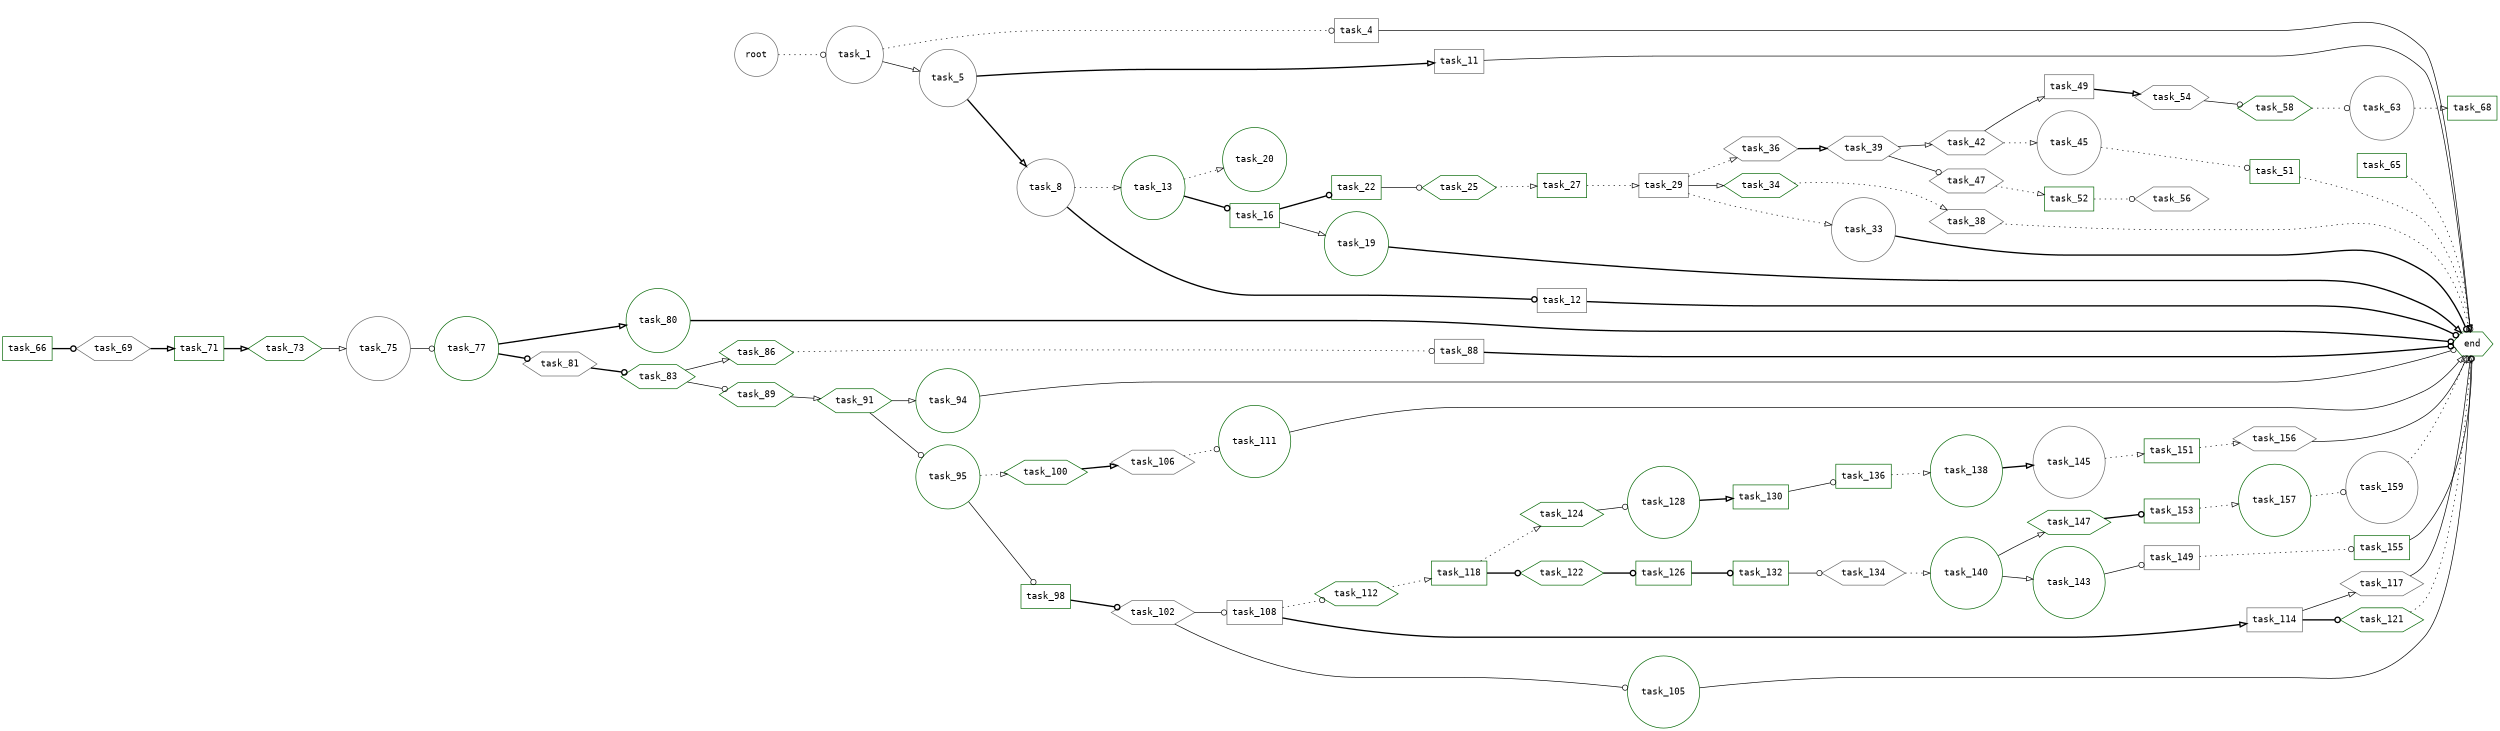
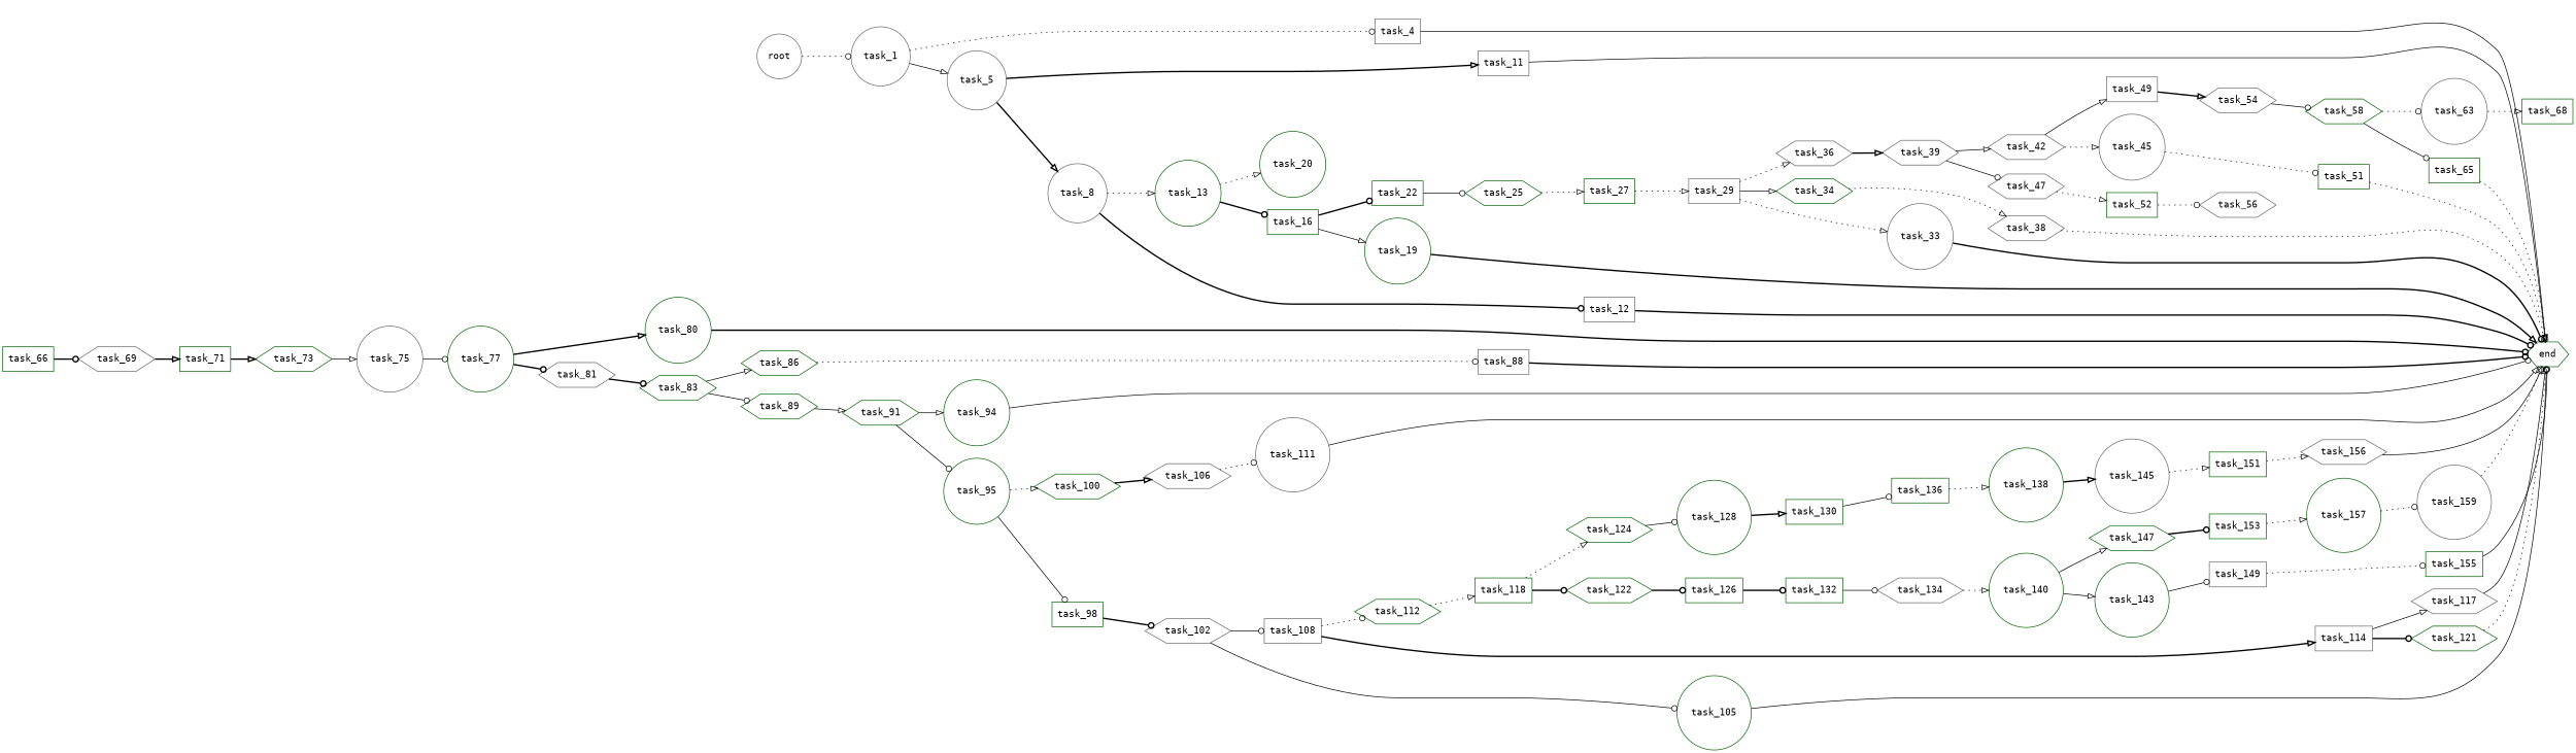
  digraph {
    fontname="DejaVu Sans Mono"
    rankdir=LR
    node [color=darkgreen fontname="DejaVu Sans Mono" shape=hexagon]
    edge [arrowhead=onormal fontname="DejaVu Sans Mono" style=solid]
    root [color=gray40 shape=circle]
    task_1 [color=gray40 shape=circle]
    task_4 [color=gray40 shape=box]
    task_5 [color=gray40 shape=circle]
    end
    task_8 [color=gray40 shape=circle]
    task_11 [color=gray40 shape=box]
    task_12 [color=gray40 shape=box]
    task_13 [shape=circle]
    task_16 [shape=box]
    task_20 [shape=circle]
    task_19 [shape=circle]
    task_22 [shape=box]
    task_25
    task_27 [shape=box]
    task_29 [color=gray40 shape=box]
    task_33 [color=gray40 shape=circle]
    task_34
    task_36 [color=gray40]
    task_38 [color=gray40]
    task_39 [color=gray40]
    task_42 [color=gray40]
    task_47 [color=gray40]
    task_45 [color=gray40 shape=circle]
    task_49 [color=gray40 shape=box]
    task_52 [shape=box]
    task_51 [shape=box]
    task_54 [color=gray40]
    task_56 [color=gray40]
    task_58
    task_63 [color=gray40 shape=circle]
    task_65 [shape=box]
    task_68 [shape=box]
    task_66 [shape=box]
    task_69 [color=gray40]
    task_71 [shape=box]
    task_73
    task_75 [color=gray40 shape=circle]
    task_77 [shape=circle]
    task_80 [shape=circle]
    task_81 [color=gray40]
    task_83
    task_86
    task_89
    task_88 [color=gray40 shape=box]
    task_91
    task_94 [shape=circle]
    task_95 [shape=circle]
    task_98 [shape=box]
    task_100
    task_102 [color=gray40]
    task_106 [color=gray40]
    task_105 [shape=circle]
    task_108 [color=gray40 shape=box]
-   task_111 [shape=circle]
+   task_111 [color=gray40 shape=circle]
    task_112
    task_114 [color=gray40 shape=box]
    task_118 [shape=box]
    task_117 [color=gray40]
    task_121
    task_122
    task_124
    task_126 [shape=box]
    task_128 [shape=circle]
    task_132 [shape=box]
    task_130 [shape=box]
    task_134 [color=gray40]
    task_136 [shape=box]
    task_140 [shape=circle]
    task_138 [shape=circle]
    task_145 [color=gray40 shape=circle]
    task_143 [shape=circle]
    task_147
    task_149 [color=gray40 shape=box]
    task_153 [shape=box]
    task_151 [shape=box]
    task_156 [color=gray40]
    task_155 [shape=box]
    task_157 [shape=circle]
    task_159 [color=gray40 shape=circle]
    root -> task_1 [arrowhead=odot style=dotted]
    task_1 -> task_4 [arrowhead=odot style=dotted]
    task_1 -> task_5
    task_4 -> end [arrowhead=odot]
    task_5 -> task_8 [style=bold]
    task_5 -> task_11 [style=bold]
    task_8 -> task_12 [arrowhead=odot style=bold]
    task_8 -> task_13 [style=dotted]
    task_11 -> end
    task_12 -> end [arrowhead=odot style=bold]
    task_13 -> task_16 [arrowhead=odot style=bold]
    task_13 -> task_20 [style=dotted]
    task_16 -> task_19
    task_16 -> task_22 [arrowhead=odot style=bold]
    task_19 -> end [style=bold]
    task_22 -> task_25 [arrowhead=odot]
    task_25 -> task_27 [style=dotted]
    task_27 -> task_29 [style=dotted]
    task_29 -> task_33 [style=dotted]
    task_29 -> task_34
    task_29 -> task_36 [style=dotted]
    task_33 -> end [arrowhead=odot style=bold]
    task_34 -> task_38 [style=dotted]
    task_36 -> task_39 [style=bold]
    task_38 -> end [arrowhead=odot style=dotted]
    task_39 -> task_42
    task_39 -> task_47 [arrowhead=odot]
    task_42 -> task_45 [style=dotted]
    task_42 -> task_49
    task_47 -> task_52 [style=dotted]
    task_45 -> task_51 [arrowhead=odot style=dotted]
    task_49 -> task_54 [style=bold]
    task_52 -> task_56 [arrowhead=odot style=dotted]
    task_51 -> end [style=dotted]
    task_54 -> task_58 [arrowhead=odot]
    task_58 -> task_63 [arrowhead=odot style=dotted]
+   task_58 -> task_65 [arrowhead=odot]
    task_63 -> task_68 [style=dotted]
    task_65 -> end [style=dotted]
    task_66 -> task_69 [arrowhead=odot style=bold]
    task_69 -> task_71 [style=bold]
    task_71 -> task_73 [style=bold]
    task_73 -> task_75
    task_75 -> task_77 [arrowhead=odot]
    task_77 -> task_80 [style=bold]
    task_77 -> task_81 [arrowhead=odot style=bold]
    task_80 -> end [arrowhead=odot style=bold]
    task_81 -> task_83 [arrowhead=odot style=bold]
    task_83 -> task_86
    task_83 -> task_89 [arrowhead=odot]
    task_86 -> task_88 [arrowhead=odot style=dotted]
    task_89 -> task_91
    task_88 -> end [arrowhead=odot style=bold]
    task_91 -> task_94
    task_91 -> task_95 [arrowhead=odot]
    task_94 -> end [arrowhead=odot]
    task_95 -> task_98 [arrowhead=odot]
    task_95 -> task_100 [style=dotted]
    task_98 -> task_102 [arrowhead=odot style=bold]
    task_100 -> task_106 [style=bold]
    task_102 -> task_105 [arrowhead=odot]
    task_102 -> task_108 [arrowhead=odot]
    task_106 -> task_111 [arrowhead=odot style=dotted]
    task_105 -> end [arrowhead=odot]
    task_108 -> task_112 [arrowhead=odot style=dotted]
    task_108 -> task_114 [style=bold]
    task_111 -> end
    task_112 -> task_118 [style=dotted]
    task_114 -> task_117
    task_114 -> task_121 [arrowhead=odot style=bold]
    task_118 -> task_122 [arrowhead=odot style=bold]
    task_118 -> task_124 [style=dotted]
    task_117 -> end
    task_121 -> end [arrowhead=odot style=dotted]
    task_122 -> task_126 [arrowhead=odot style=bold]
    task_124 -> task_128 [arrowhead=odot]
    task_126 -> task_132 [arrowhead=odot style=bold]
    task_128 -> task_130 [style=bold]
    task_132 -> task_134 [arrowhead=odot]
    task_130 -> task_136 [arrowhead=odot]
    task_134 -> task_140 [style=dotted]
    task_136 -> task_138 [style=dotted]
    task_140 -> task_143
    task_140 -> task_147
    task_138 -> task_145 [style=bold]
    task_145 -> task_151 [style=dotted]
    task_143 -> task_149 [arrowhead=odot]
    task_147 -> task_153 [arrowhead=odot style=bold]
    task_149 -> task_155 [arrowhead=odot style=dotted]
    task_153 -> task_157 [style=dotted]
    task_151 -> task_156 [style=dotted]
    task_156 -> end [arrowhead=odot]
    task_155 -> end [arrowhead=odot]
    task_157 -> task_159 [arrowhead=odot style=dotted]
    task_159 -> end [style=dotted]
  }
